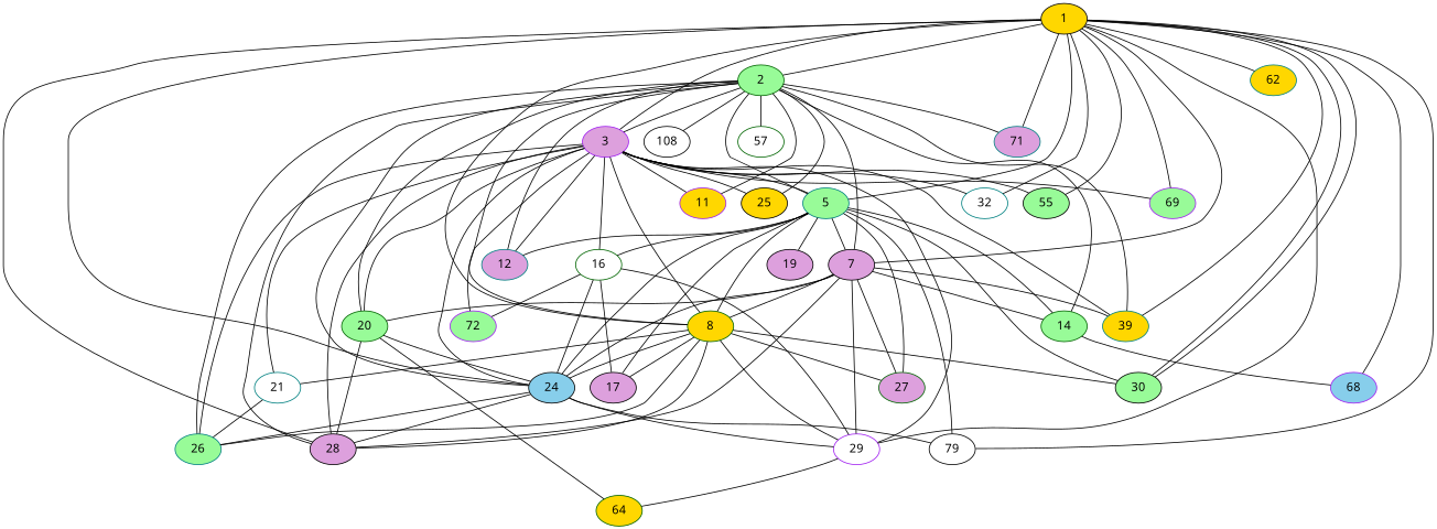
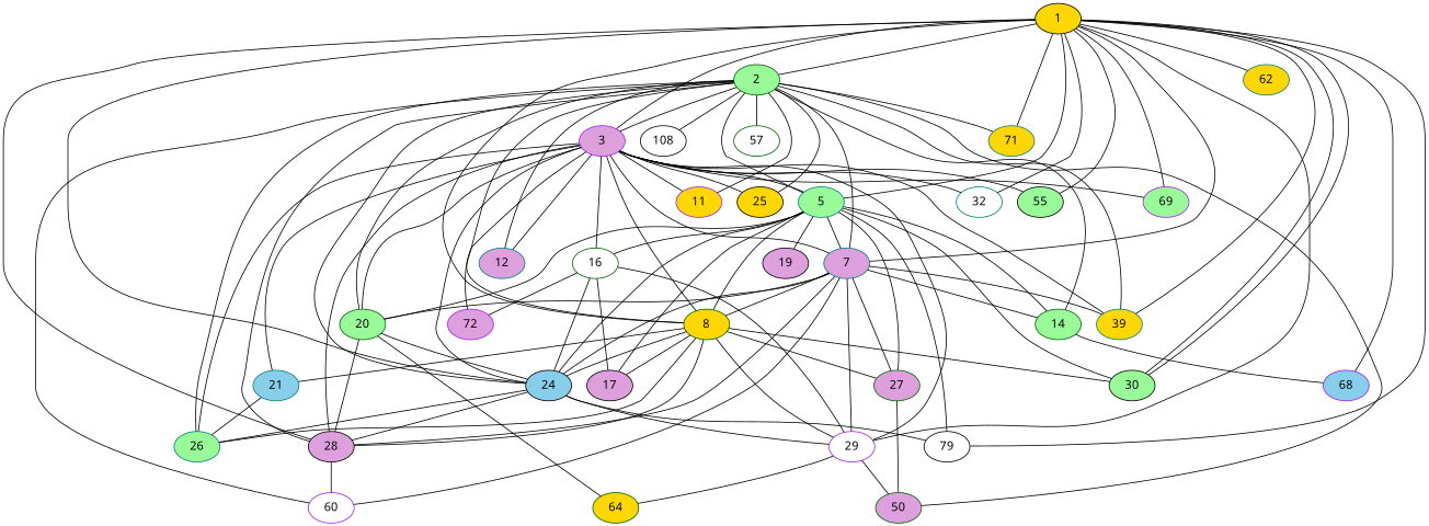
  graph {
    fontname="Noto Sans"
    node [color=black fillcolor=palegreen fontname="Noto Sans" style=filled]
    edge [fontname="Noto Sans"]
    1 [fillcolor=gold super="+15+74"]
    2 [color=darkgreen super="+22+4"]
    3 [color=purple fillcolor=plum super="+18"]
    5 [color=teal super="+43+33+52+78+6"]
-   7 [fillcolor=plum super="+9+85+46+13"]
+   7 [color=teal fillcolor=plum super="+9+85+46+13"]
    8 [color=darkgreen fillcolor=gold super="+49+38+106+107+113+10+83"]
    24 [fillcolor=skyblue super="+94+31+91"]
    28 [fillcolor=plum super="+96+88+51+65+73"]
    29 [color=purple fillcolor=white super="+82+117+42+35"]
    30 [super="+76"]
    32 [color=teal fillcolor=white]
    39 [color=teal fillcolor=gold super="+110+59"]
    55
    62 [color=teal fillcolor=gold]
    68 [color=purple fillcolor=skyblue]
    69 [color=purple]
-   71 [color=teal fillcolor=plum]
+   71 [color=teal fillcolor=gold]
    79 [fillcolor=white]
    11 [color=purple fillcolor=gold]
    12 [color=teal fillcolor=plum]
    14 [color=darkgreen super="+84"]
    20 [color=darkgreen super="+36"]
    25 [fillcolor=gold]
    26 [color=teal super="+34"]
+   50 [color=darkgreen fillcolor=plum]
    57 [color=darkgreen fillcolor=white]
+   60 [color=purple fillcolor=white super="+112"]
    108 [fillcolor=white]
    16 [color=darkgreen fillcolor=white super="+48+56"]
-   21 [color=teal fillcolor=white super="+54"]
-   72 [color=purple]
+   21 [color=teal fillcolor=skyblue super="+54"]
+   72 [color=purple fillcolor=plum]
    19 [fillcolor=plum]
    27 [color=darkgreen fillcolor=plum super="+40+80"]
    17 [fillcolor=plum]
    64 [color=darkgreen fillcolor=gold]
    1 -- 2 [weight=3]
    1 -- 3 [weight=2]
    1 -- 5 [weight=5]
    1 -- 7 [weight=3]
    1 -- 8 [weight=8]
    1 -- 24
    1 -- 28 [weight=2]
    1 -- 29 [weight=2]
    1 -- 30
    1 -- 30
    1 -- 32
    1 -- 39
    1 -- 55
    1 -- 62 [weight=2]
    1 -- 68
    1 -- 69
    1 -- 71
    1 -- 79
    2 -- 3 [weight=2]
    2 -- 5 [weight=5]
    2 -- 7 [weight=9]
    2 -- 8 [weight=4]
    2 -- 24
    2 -- 28
    2 -- 39
    2 -- 71
    2 -- 11
    2 -- 12
    2 -- 14 [weight=2]
    2 -- 20
    2 -- 25
    2 -- 26 [weight=2]
+   2 -- 50
    2 -- 57 [weight=2]
+   2 -- 60
    2 -- 108 [weight=2]
    3 -- 5 [weight=3]
+   3 -- 7 [weight=2]
    3 -- 8 [weight=4]
    3 -- 24
    3 -- 28
    3 -- 29
    3 -- 32
    3 -- 39
    3 -- 55
    3 -- 69
    3 -- 11
    3 -- 12
    3 -- 20 [weight=2]
    3 -- 25
    3 -- 26 [weight=2]
    3 -- 16
    3 -- 21
    3 -- 72
    5 -- 7 [weight=5]
    5 -- 8 [weight=7]
    5 -- 24 [weight=2]
    5 -- 30
    5 -- 79 [weight=2]
    5 -- 14 [weight=2]
-   5 -- 12
+   5 -- 20
    5 -- 16 [weight=3]
    5 -- 19
    5 -- 27
    5 -- 17
    7 -- 8 [weight=6]
    7 -- 24 [weight=2]
    7 -- 28
    7 -- 29
    7 -- 39
    7 -- 14
    7 -- 20 [weight=2]
+   7 -- 60
    7 -- 27 [weight=2]
    8 -- 24 [weight=2]
    8 -- 28
    8 -- 29 [weight=2]
    8 -- 30
    8 -- 26
    8 -- 21
    8 -- 27
    8 -- 17
    24 -- 28
    24 -- 29
    24 -- 79
    24 -- 26
+   28 -- 60
+   29 -- 50
    29 -- 64
    14 -- 68
    20 -- 24
    20 -- 28
    20 -- 64
    16 -- 24
    16 -- 29
    16 -- 72
    16 -- 17
    21 -- 26
+   27 -- 50
  }
